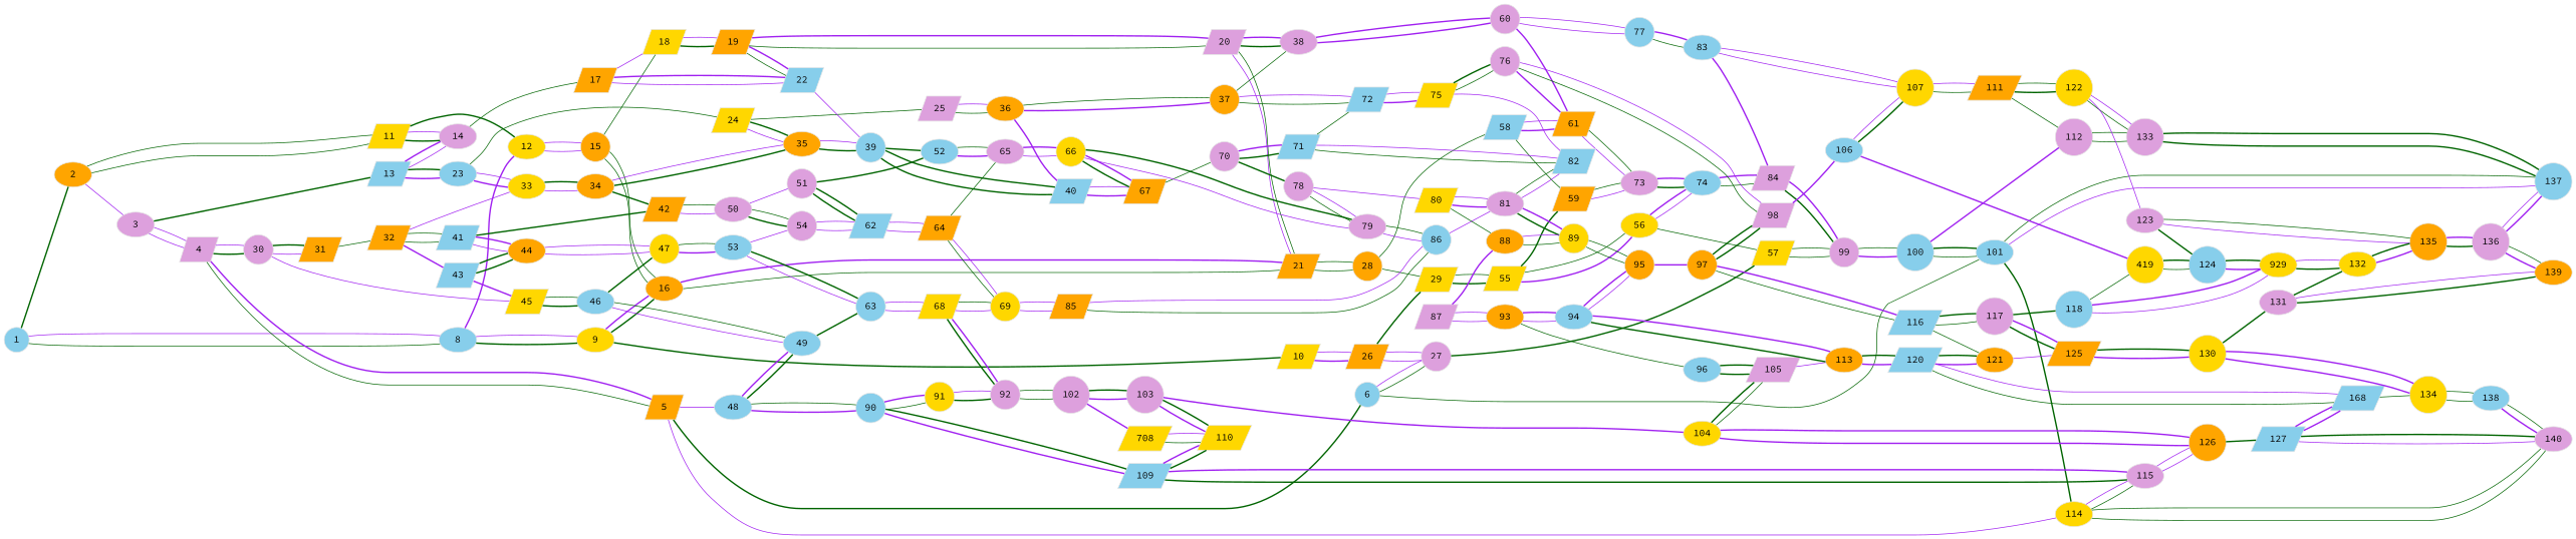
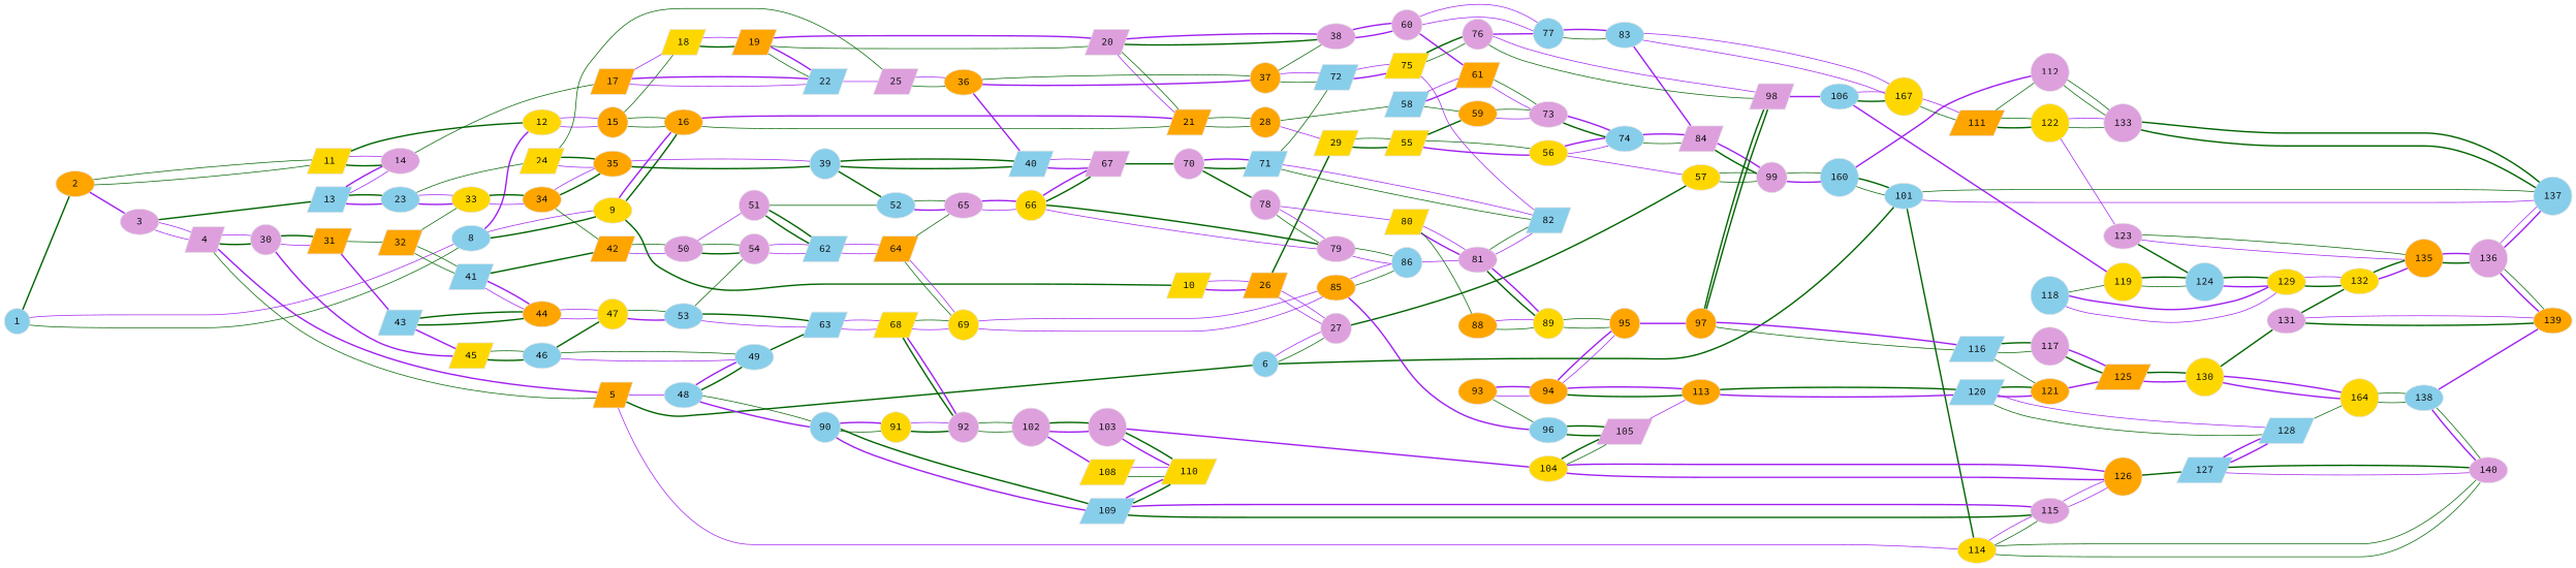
  graph {
    fontname="Source Code Pro"
    rankdir=LR
    node [color=gray90 fillcolor=skyblue fontname="Source Code Pro" shape=parallelogram style=filled]
    edge [color=darkgreen fontname="Source Code Pro" style=solid]
    1 [shape=circle]
    2 [fillcolor=orange shape=ellipse]
    8 [shape=ellipse]
    3 [fillcolor=plum shape=ellipse]
    11 [fillcolor=gold]
    9 [fillcolor=gold shape=ellipse]
    12 [fillcolor=gold shape=ellipse]
    4 [fillcolor=plum]
    13
    14 [fillcolor=plum shape=ellipse]
    5 [fillcolor=orange]
    30 [fillcolor=plum shape=circle]
    23 [shape=ellipse]
    6 [shape=circle]
    48 [shape=ellipse]
    114 [fillcolor=gold shape=ellipse]
    31 [fillcolor=orange]
    45 [fillcolor=gold]
    27 [fillcolor=plum shape=circle]
    101 [shape=ellipse]
    49 [shape=ellipse]
    90 [shape=circle]
    115 [fillcolor=plum shape=ellipse]
    140 [fillcolor=plum shape=ellipse]
-   57 [fillcolor=gold]
+   57 [fillcolor=gold shape=ellipse]
    137 [shape=circle]
    10 [fillcolor=gold]
    26 [fillcolor=orange]
    16 [fillcolor=orange shape=ellipse]
    15 [fillcolor=orange shape=circle]
    21 [fillcolor=orange]
    29 [fillcolor=gold]
    17 [fillcolor=orange]
    18 [fillcolor=gold]
    24 [fillcolor=gold]
    33 [fillcolor=gold shape=ellipse]
    22
    19 [fillcolor=orange]
    28 [fillcolor=orange shape=circle]
    25 [fillcolor=plum]
    20 [fillcolor=plum]
    38 [fillcolor=plum shape=ellipse]
    60 [fillcolor=plum shape=circle]
    58
    36 [fillcolor=orange shape=ellipse]
    35 [fillcolor=orange shape=ellipse]
    34 [fillcolor=orange shape=ellipse]
    39 [shape=circle]
    37 [fillcolor=orange shape=circle]
    40
    55 [fillcolor=gold]
    99 [fillcolor=plum shape=circle]
-   59 [fillcolor=orange]
+   59 [fillcolor=orange shape=ellipse]
    61 [fillcolor=orange]
    56 [fillcolor=gold shape=ellipse]
    32 [fillcolor=orange]
    43
    46 [shape=ellipse]
    41
    44 [fillcolor=orange shape=ellipse]
    42 [fillcolor=orange]
    50 [fillcolor=plum shape=ellipse]
    52 [shape=ellipse]
    72
-   67 [fillcolor=orange]
+   67 [fillcolor=plum]
    75 [fillcolor=gold]
    77 [shape=circle]
    65 [fillcolor=plum shape=ellipse]
    70 [fillcolor=plum shape=circle]
    47 [fillcolor=gold shape=circle]
    51 [fillcolor=plum shape=circle]
    54 [fillcolor=plum shape=circle]
    53 [shape=ellipse]
-   63 [shape=circle]
+   63
    91 [fillcolor=gold shape=circle]
    109
    68 [fillcolor=gold]
    62
    64 [fillcolor=orange]
    66 [fillcolor=gold shape=circle]
    74 [shape=ellipse]
    73 [fillcolor=plum shape=ellipse]
    84 [fillcolor=plum]
-   100 [shape=circle]
+   100 [shape=circle label=160]
    83 [shape=ellipse]
    69 [fillcolor=gold shape=circle]
    92 [fillcolor=plum shape=circle]
-   85 [fillcolor=orange]
+   85 [fillcolor=orange shape=ellipse]
    79 [fillcolor=plum shape=ellipse]
    86 [shape=circle]
    71
    78 [fillcolor=plum shape=circle]
    102 [fillcolor=plum shape=circle]
    96 [shape=ellipse]
    82
    80 [fillcolor=gold]
    76 [fillcolor=plum shape=circle]
    98 [fillcolor=plum]
    106 [shape=ellipse]
-   107 [fillcolor=gold shape=circle]
+   107 [fillcolor=gold shape=circle label=167]
    81 [fillcolor=plum shape=ellipse]
    88 [fillcolor=orange shape=ellipse]
    89 [fillcolor=gold shape=circle]
    95 [fillcolor=orange shape=circle]
    111 [fillcolor=orange]
    105 [fillcolor=plum]
-   87 [fillcolor=plum]
    93 [fillcolor=orange shape=ellipse]
-   94 [shape=ellipse]
+   94 [fillcolor=orange shape=ellipse]
    97 [fillcolor=orange shape=circle]
    110 [fillcolor=gold]
    103 [fillcolor=plum shape=circle]
-   108 [fillcolor=gold label=708]
+   108 [fillcolor=gold]
    113 [fillcolor=orange shape=ellipse]
    120
    116
    117 [fillcolor=plum shape=circle]
    121 [fillcolor=orange shape=ellipse]
-   119 [fillcolor=gold shape=circle label=419]
+   119 [fillcolor=gold shape=circle]
    112 [fillcolor=plum shape=circle]
    133 [fillcolor=plum shape=circle]
    104 [fillcolor=gold shape=ellipse]
    126 [fillcolor=orange shape=circle]
    127
    124 [shape=circle]
    122 [fillcolor=gold shape=circle]
    123 [fillcolor=plum shape=ellipse]
-   128 [label=168]
+   128
    118 [shape=circle]
    125 [fillcolor=orange]
-   129 [fillcolor=gold shape=ellipse label=929]
+   129 [fillcolor=gold shape=ellipse]
    130 [fillcolor=gold shape=circle]
    132 [fillcolor=gold shape=ellipse]
-   134 [fillcolor=gold shape=circle]
+   134 [fillcolor=gold shape=circle label=164]
    135 [fillcolor=orange shape=circle]
    136 [fillcolor=plum shape=circle]
    131 [fillcolor=plum shape=ellipse]
    138 [shape=ellipse]
    139 [fillcolor=orange shape=ellipse]
    1 -- 2 [style=bold]
    1 -- 8
    1 -- 8 [color=purple]
-   2 -- 3 [color=purple]
+   2 -- 3 [color=purple style=bold]
    2 -- 11
    2 -- 11
    8 -- 9 [style=bold]
    8 -- 9 [color=purple]
    8 -- 12 [color=purple style=bold]
    3 -- 4 [color=purple]
    3 -- 4 [color=purple]
    3 -- 13 [style=bold]
    11 -- 12 [style=bold]
    11 -- 14 [style=bold]
    11 -- 14 [color=purple]
    9 -- 10 [style=bold]
    9 -- 16 [style=bold]
    9 -- 16 [color=purple style=bold]
    12 -- 15 [color=purple]
    12 -- 15 [color=purple]
    4 -- 5
    4 -- 5 [color=purple style=bold]
    4 -- 30 [style=bold]
    4 -- 30 [color=purple]
    13 -- 14 [color=purple]
    13 -- 14 [color=purple style=bold]
    13 -- 23 [color=purple style=bold]
    13 -- 23 [style=bold]
    14 -- 17
    5 -- 6 [style=bold]
    5 -- 48 [color=purple]
    5 -- 114 [color=purple]
    30 -- 31 [color=purple]
    30 -- 31 [style=bold]
-   30 -- 45 [color=purple]
+   30 -- 45 [color=purple style=bold]
    23 -- 24
    23 -- 33 [color=purple style=bold]
    23 -- 33 [color=purple]
    6 -- 27
    6 -- 27 [color=purple]
-   6 -- 101
+   6 -- 101 [style=bold]
    48 -- 49 [style=bold]
    48 -- 49 [color=purple style=bold]
    48 -- 90 [color=purple style=bold]
    48 -- 90
    114 -- 115
    114 -- 115 [color=purple]
    114 -- 140
    114 -- 140
    31 -- 32
-   32 -- 43 [color=purple style=bold]
+   31 -- 43 [color=purple style=bold]
    45 -- 46 [style=bold]
    45 -- 46
    27 -- 57 [style=bold]
    101 -- 114 [style=bold]
    101 -- 137 [color=purple]
    101 -- 137
    49 -- 63 [style=bold]
    90 -- 91
    90 -- 91 [color=purple style=bold]
    90 -- 109 [color=purple style=bold]
    90 -- 109 [style=bold]
    115 -- 126 [color=purple]
    115 -- 126 [color=purple]
    57 -- 99
    57 -- 99
    10 -- 26 [color=purple style=bold]
    10 -- 26 [color=purple]
    26 -- 27 [color=purple]
    26 -- 27 [color=purple]
    26 -- 29 [style=bold]
    16 -- 21
    16 -- 21 [color=purple style=bold]
    15 -- 16
    15 -- 16
    15 -- 18
    21 -- 28
    21 -- 28
    29 -- 55 [style=bold]
    29 -- 55
    17 -- 18 [color=purple]
    17 -- 22 [color=purple]
    17 -- 22 [color=purple style=bold]
    18 -- 19 [style=bold]
    18 -- 19 [color=purple]
    24 -- 25
    24 -- 35 [color=purple]
    24 -- 35 [style=bold]
    33 -- 34 [color=purple]
    33 -- 34 [style=bold]
-   22 -- 39 [color=purple]
+   22 -- 25 [color=purple]
    19 -- 22
    19 -- 22 [color=purple style=bold]
    19 -- 20
    19 -- 20 [color=purple style=bold]
-   28 -- 29
+   28 -- 29 [color=purple]
    28 -- 58
    25 -- 36
    25 -- 36 [color=purple]
    20 -- 21 [color=purple]
    20 -- 21
    20 -- 38 [style=bold]
    20 -- 38 [color=purple style=bold]
    38 -- 60 [color=purple style=bold]
    38 -- 60 [color=purple style=bold]
    60 -- 61 [color=purple style=bold]
    60 -- 77 [color=purple]
    60 -- 77 [color=purple]
    58 -- 59
    58 -- 61 [color=purple style=bold]
    58 -- 61 [color=purple]
    36 -- 37 [color=purple style=bold]
    36 -- 37
    36 -- 40 [color=purple style=bold]
    35 -- 39 [style=bold]
    35 -- 39 [color=purple]
    34 -- 35 [style=bold]
    34 -- 35 [color=purple]
-   34 -- 42 [style=bold]
+   34 -- 42
    39 -- 40 [style=bold]
    39 -- 40 [style=bold]
    39 -- 52 [style=bold]
    37 -- 38
    37 -- 72
    37 -- 72 [color=purple]
    40 -- 67 [color=purple style=bold]
    40 -- 67 [color=purple]
    55 -- 59 [style=bold]
    55 -- 56 [color=purple style=bold]
    55 -- 56
    99 -- 100 [color=purple style=bold]
    99 -- 100
    59 -- 73 [color=purple]
    59 -- 73
    61 -- 73 [color=purple]
    61 -- 73
-   56 -- 57
+   56 -- 57 [color=purple]
    56 -- 74 [color=purple]
    56 -- 74 [color=purple style=bold]
-   32 -- 33 [color=purple]
+   32 -- 33
    32 -- 41
    32 -- 41
    43 -- 45 [color=purple style=bold]
    43 -- 44 [style=bold]
    43 -- 44 [style=bold]
    46 -- 49 [color=purple]
    46 -- 49
    46 -- 47 [style=bold]
    41 -- 44 [color=purple]
    41 -- 44 [color=purple style=bold]
    41 -- 42 [style=bold]
    44 -- 47 [color=purple]
    44 -- 47 [color=purple]
    42 -- 50 [color=purple]
    42 -- 50
    50 -- 51 [color=purple]
    50 -- 54 [style=bold]
    50 -- 54
    52 -- 65 [color=purple style=bold]
    52 -- 65
    72 -- 75 [color=purple style=bold]
    72 -- 75 [color=purple]
-   67 -- 70
+   67 -- 70 [style=bold]
    75 -- 82 [color=purple]
    75 -- 76
    75 -- 76 [style=bold]
    77 -- 83
    77 -- 83 [color=purple style=bold]
    65 -- 66 [color=purple]
    65 -- 66 [color=purple style=bold]
    70 -- 71 [style=bold]
    70 -- 71 [color=purple style=bold]
    70 -- 78 [style=bold]
    47 -- 53 [color=purple style=bold]
    47 -- 53
-   51 -- 52 [style=bold]
+   51 -- 52
    51 -- 62 [style=bold]
    51 -- 62 [style=bold]
    54 -- 62 [color=purple]
    54 -- 62 [color=purple]
-   53 -- 54 [color=purple]
+   53 -- 54
    53 -- 63 [color=purple]
    53 -- 63 [style=bold]
    63 -- 68 [color=purple]
    63 -- 68 [color=purple]
    91 -- 92 [style=bold]
    91 -- 92 [color=purple]
    109 -- 115 [style=bold]
    109 -- 115 [color=purple style=bold]
    109 -- 110 [style=bold]
    109 -- 110 [color=purple style=bold]
    68 -- 69 [color=purple]
    68 -- 69
    68 -- 92 [style=bold]
    68 -- 92 [color=purple style=bold]
    62 -- 64 [color=purple]
    62 -- 64 [color=purple]
    64 -- 65
    64 -- 69
    64 -- 69 [color=purple]
    66 -- 67 [style=bold]
    66 -- 67 [color=purple style=bold]
    66 -- 79 [color=purple]
    66 -- 79 [style=bold]
    74 -- 84
    74 -- 84 [color=purple style=bold]
    73 -- 74 [style=bold]
    73 -- 74 [color=purple style=bold]
    84 -- 99 [style=bold]
    84 -- 99 [color=purple style=bold]
    100 -- 101
    100 -- 101 [style=bold]
    100 -- 112 [color=purple style=bold]
    83 -- 84 [color=purple style=bold]
    83 -- 107 [color=purple]
    83 -- 107 [color=purple]
    69 -- 85 [color=purple]
    69 -- 85 [color=purple]
    92 -- 102
    92 -- 102
    85 -- 86
    85 -- 86 [color=purple]
+   85 -- 96 [color=purple style=bold]
    79 -- 86 [color=purple]
    79 -- 86
    86 -- 81 [color=purple]
    71 -- 72
    71 -- 82
    71 -- 82 [color=purple]
    78 -- 79
    78 -- 79 [color=purple]
    78 -- 80 [color=purple]
    102 -- 103 [color=purple style=bold]
    102 -- 103 [style=bold]
    102 -- 108 [color=purple style=bold]
    96 -- 105 [style=bold]
    96 -- 105 [style=bold]
    80 -- 81 [color=purple style=bold]
    80 -- 81 [color=purple]
    80 -- 88
-   76 -- 61 [color=purple style=bold]
+   76 -- 77 [color=purple style=bold]
    76 -- 98
    76 -- 98 [color=purple]
    98 -- 106 [color=purple style=bold]
    106 -- 107 [style=bold]
    106 -- 107 [color=purple]
    106 -- 119 [color=purple style=bold]
    107 -- 111
    107 -- 111 [color=purple]
    81 -- 82 [color=purple]
    81 -- 82
    81 -- 89 [style=bold]
    81 -- 89 [color=purple style=bold]
    88 -- 89
    88 -- 89 [color=purple]
    89 -- 95
    89 -- 95
    95 -- 97 [color=purple style=bold]
    111 -- 112
    111 -- 122 [style=bold]
    111 -- 122
    105 -- 113 [color=purple]
-   87 -- 88 [color=purple style=bold]
-   87 -- 93 [color=purple]
-   87 -- 93 [color=purple]
    93 -- 96
    93 -- 94 [color=purple]
    93 -- 94 [color=purple style=bold]
    94 -- 95 [color=purple]
    94 -- 95 [color=purple style=bold]
    94 -- 113 [style=bold]
    94 -- 113 [color=purple style=bold]
    97 -- 98 [style=bold]
    97 -- 98 [style=bold]
    97 -- 116
    97 -- 116 [color=purple style=bold]
    103 -- 110 [color=purple style=bold]
    103 -- 110 [style=bold]
    103 -- 104 [color=purple style=bold]
    108 -- 110
    108 -- 110 [color=purple]
    113 -- 120 [color=purple style=bold]
    113 -- 120 [style=bold]
    120 -- 121 [color=purple style=bold]
    120 -- 121 [style=bold]
    120 -- 128
    120 -- 128 [color=purple]
    116 -- 117
    116 -- 117 [style=bold]
    116 -- 121
-   117 -- 118 [style=bold]
    117 -- 125 [style=bold]
    117 -- 125 [color=purple style=bold]
-   121 -- 125 [color=purple]
+   121 -- 125 [color=purple style=bold]
    119 -- 124
    119 -- 124 [style=bold]
    112 -- 133
    112 -- 133
    133 -- 137 [style=bold]
    133 -- 137 [style=bold]
    104 -- 105
    104 -- 105 [style=bold]
    104 -- 126 [color=purple style=bold]
    104 -- 126 [color=purple style=bold]
    126 -- 127 [style=bold]
    127 -- 140 [color=purple]
    127 -- 140 [style=bold]
    127 -- 128 [color=purple style=bold]
    127 -- 128 [color=purple style=bold]
    124 -- 129 [color=purple style=bold]
    124 -- 129 [style=bold]
    122 -- 133
    122 -- 133 [color=purple]
    122 -- 123 [color=purple]
    123 -- 124 [style=bold]
    123 -- 135 [color=purple]
    123 -- 135
    128 -- 134
    118 -- 119
    118 -- 129 [color=purple]
    118 -- 129 [color=purple style=bold]
    125 -- 130 [color=purple style=bold]
    125 -- 130 [style=bold]
    129 -- 132 [style=bold]
    129 -- 132 [color=purple]
    130 -- 134 [color=purple style=bold]
    130 -- 134 [color=purple style=bold]
    130 -- 131 [style=bold]
    132 -- 135 [color=purple style=bold]
    132 -- 135 [style=bold]
    134 -- 138
    134 -- 138
    135 -- 136 [style=bold]
    135 -- 136 [color=purple style=bold]
    136 -- 137 [color=purple style=bold]
    136 -- 137 [color=purple]
    136 -- 139 [color=purple style=bold]
    136 -- 139
    131 -- 132 [style=bold]
    131 -- 139 [style=bold]
    131 -- 139 [color=purple]
    138 -- 140 [color=purple style=bold]
    138 -- 140
+   138 -- 139 [color=purple style=bold]
  }
